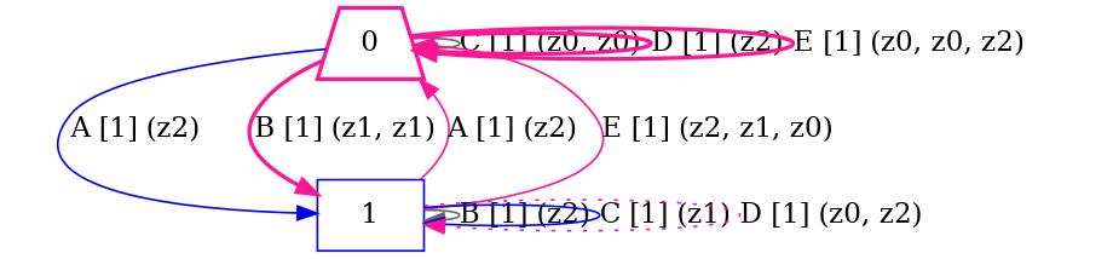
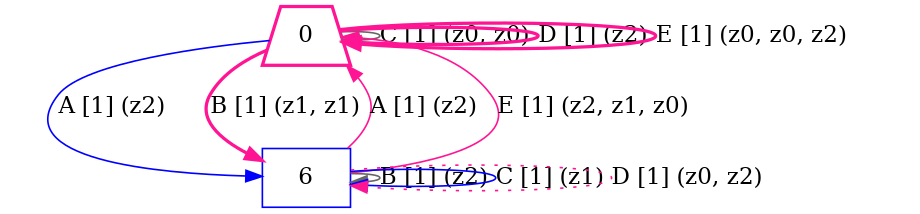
  digraph {
    fontname="DejaVu Serif"
    node [fontname="DejaVu Serif"]
    edge [color=deeppink style=solid fontname="DejaVu Serif"]
    0 [shape=trapezium style=bold color=deeppink]
-   1 [shape=box color=blue]
+   1 [shape=box color=blue label=6]
    0 -> 0 [label="C [1] (z0, z0) " color=gray40]
    0 -> 0 [label="D [1] (z2) " style=bold]
    0 -> 0 [label="E [1] (z0, z0, z2) " style=bold]
    0 -> 1 [label="A [1] (z2) " color=blue]
    0 -> 1 [label="B [1] (z1, z1) " style=bold]
    1 -> 0 [label="A [1] (z2) "]
    1 -> 0 [label="E [1] (z2, z1, z0) "]
    1 -> 1 [label="B [1] (z2) " color=gray40]
    1 -> 1 [label="C [1] (z1) " color=blue]
    1 -> 1 [label="D [1] (z0, z2) " style=dotted]
  }
